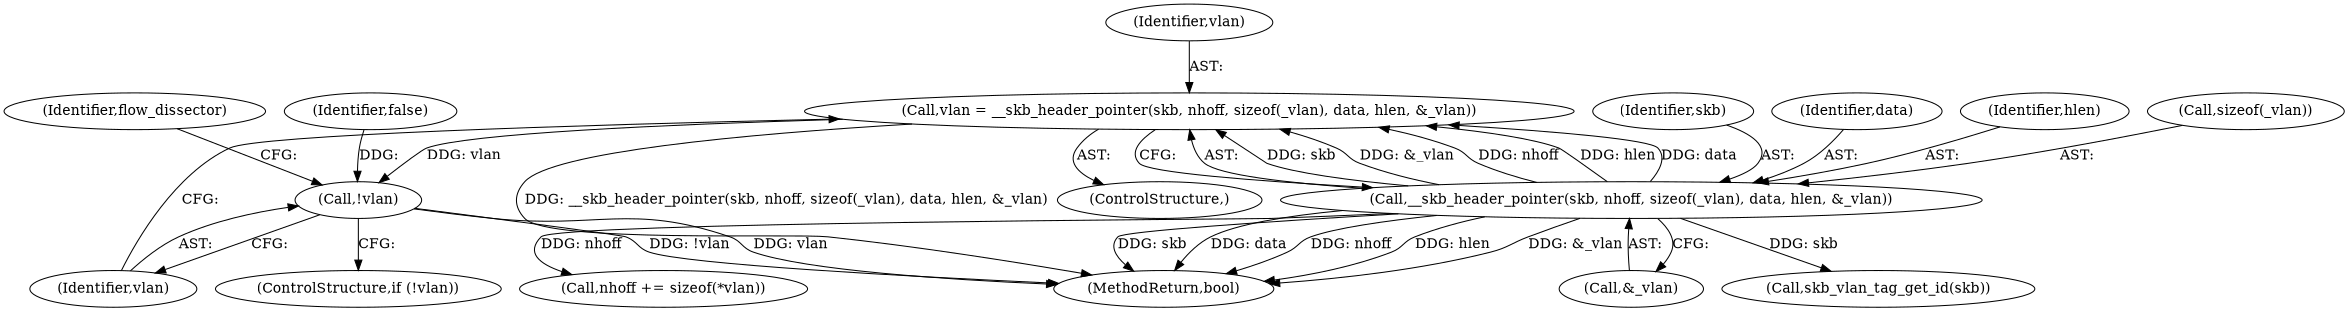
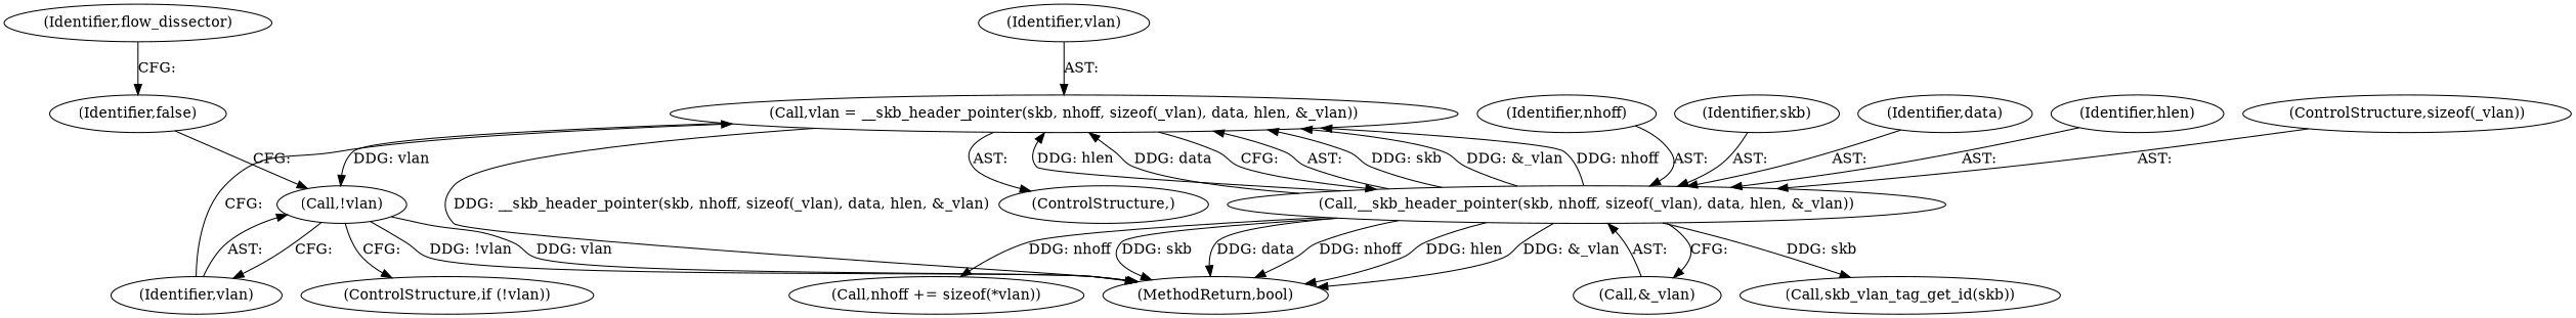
  digraph {
    n1 [label="(Call,vlan = __skb_header_pointer(skb, nhoff, sizeof(_vlan), data, hlen, &_vlan))"]
    n2 [label="(Call,__skb_header_pointer(skb, nhoff, sizeof(_vlan), data, hlen, &_vlan))"]
    n3 [label="(Call,!vlan)"]
    n4 [label="(MethodReturn,bool)"]
    n5 [label="(ControlStructure,)"]
    n6 [label="(Call,skb_vlan_tag_get_id(skb))"]
    n7 [label="(Call,&_vlan)"]
    n8 [label="(Call,nhoff += sizeof(*vlan))"]
    n9 [label="(Identifier,vlan)"]
    n10 [label="(ControlStructure,if (!vlan))"]
    n11 [label="(Identifier,vlan)"]
    n12 [label="(Identifier,false)"]
+   n13 [label="(Identifier,nhoff)"]
    n14 [label="(Identifier,skb)"]
    n15 [label="(Identifier,data)"]
    n16 [label="(Identifier,hlen)"]
    n17 [label="(Identifier,flow_dissector)"]
-   n18 [label="(Call,sizeof(_vlan))"]
+   n18 [label="(ControlStructure,sizeof(_vlan))"]
    n1 -> n2 [label="CFG: "]
    n1 -> n3 [label="DDG: vlan"]
    n1 -> n4 [label="DDG: __skb_header_pointer(skb, nhoff, sizeof(_vlan), data, hlen, &_vlan)"]
    n1 -> n5 [label="AST: "]
    n2 -> n1 [label="AST: "]
    n2 -> n1 [label="DDG: skb"]
    n2 -> n1 [label="DDG: &_vlan"]
    n2 -> n1 [label="DDG: nhoff"]
    n2 -> n1 [label="DDG: hlen"]
    n2 -> n1 [label="DDG: data"]
    n2 -> n4 [label="DDG: skb"]
    n2 -> n4 [label="DDG: data"]
    n2 -> n4 [label="DDG: nhoff"]
    n2 -> n4 [label="DDG: hlen"]
    n2 -> n4 [label="DDG: &_vlan"]
    n2 -> n6 [label="DDG: skb"]
    n2 -> n7 [label="CFG: "]
    n2 -> n8 [label="DDG: nhoff"]
    n3 -> n4 [label="DDG: !vlan"]
    n3 -> n4 [label="DDG: vlan"]
    n3 -> n9 [label="CFG: "]
    n3 -> n10 [label="CFG: "]
    n7 -> n2 [label="AST: "]
    n9 -> n1 [label="CFG: "]
    n9 -> n3 [label="AST: "]
    n11 -> n1 [label="AST: "]
-   n12 -> n3 [label="DDG: "]
+   n12 -> n3 [label="CFG: "]
+   n13 -> n2 [label="AST: "]
    n14 -> n2 [label="AST: "]
    n15 -> n2 [label="AST: "]
    n16 -> n2 [label="AST: "]
-   n17 -> n3 [label="CFG: "]
+   n17 -> n12 [label="CFG: "]
    n18 -> n2 [label="AST: "]
  }
